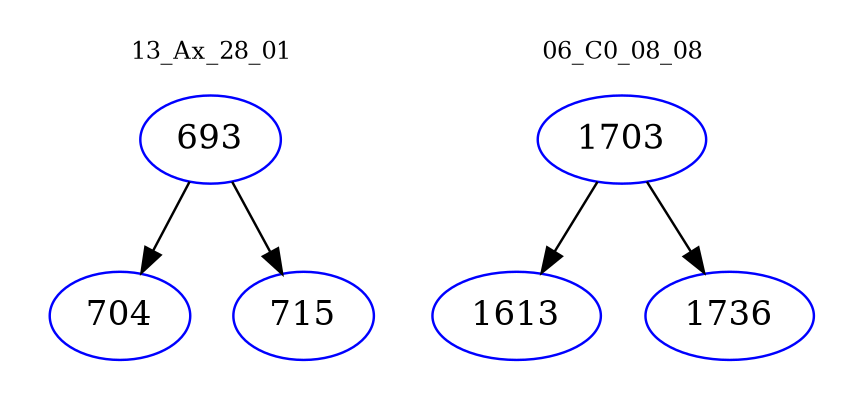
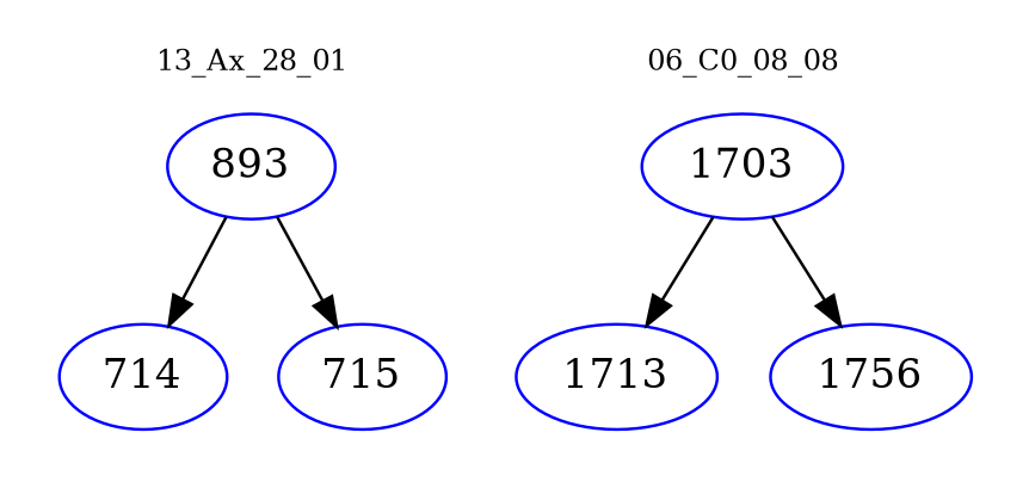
  digraph {
    node [color=blue]
    edge [color=black]
-   n1 [label=693]
-   n2 [label=704]
+   n1 [label=893]
+   n2 [label=714]
    n3 [label=715]
    n4 [label=1703]
-   n5 [label=1613]
-   n6 [label=1736]
+   n5 [label=1713]
+   n6 [label=1756]
    subgraph cluster_1 {
      color=white
      fontsize=10
      label="13_Ax_28_01"
      n1
      n2
      n3
    }
    subgraph cluster_2 {
      color=white
      fontsize=10
      label="06_C0_08_08"
      n4
      n5
      n6
    }
    n1 -> n2
    n1 -> n3
    n4 -> n5
    n4 -> n6
  }
